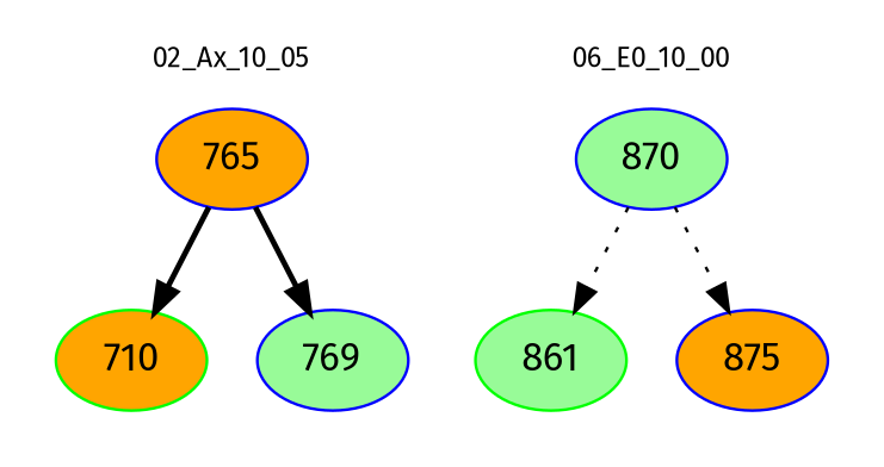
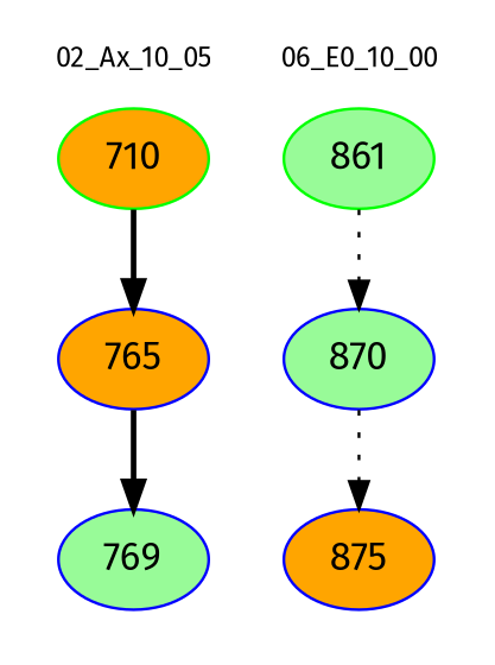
  digraph {
    fontname="Fira Sans"
    node [color=blue fillcolor=orange fontname="Fira Sans" style=filled]
    edge [color=black fontname="Fira Sans" style=bold]
    n1 [label=765]
    n2 [color=green label=710]
    n3 [fillcolor=palegreen label=769]
    n4 [fillcolor=palegreen label=870]
    n5 [color=green fillcolor=palegreen label=861]
    n6 [label=875]
    subgraph cluster_1 {
      color=white
      fontsize=10
      label="02_Ax_10_05"
      n1
      n2
      n3
    }
    subgraph cluster_2 {
      color=white
      fontsize=10
      label="06_E0_10_00"
      n4
      n5
      n6
    }
-   n1 -> n2
+   n2 -> n1
    n1 -> n3
-   n4 -> n5 [style=dotted]
+   n5 -> n4 [style=dotted]
    n4 -> n6 [style=dotted]
  }
